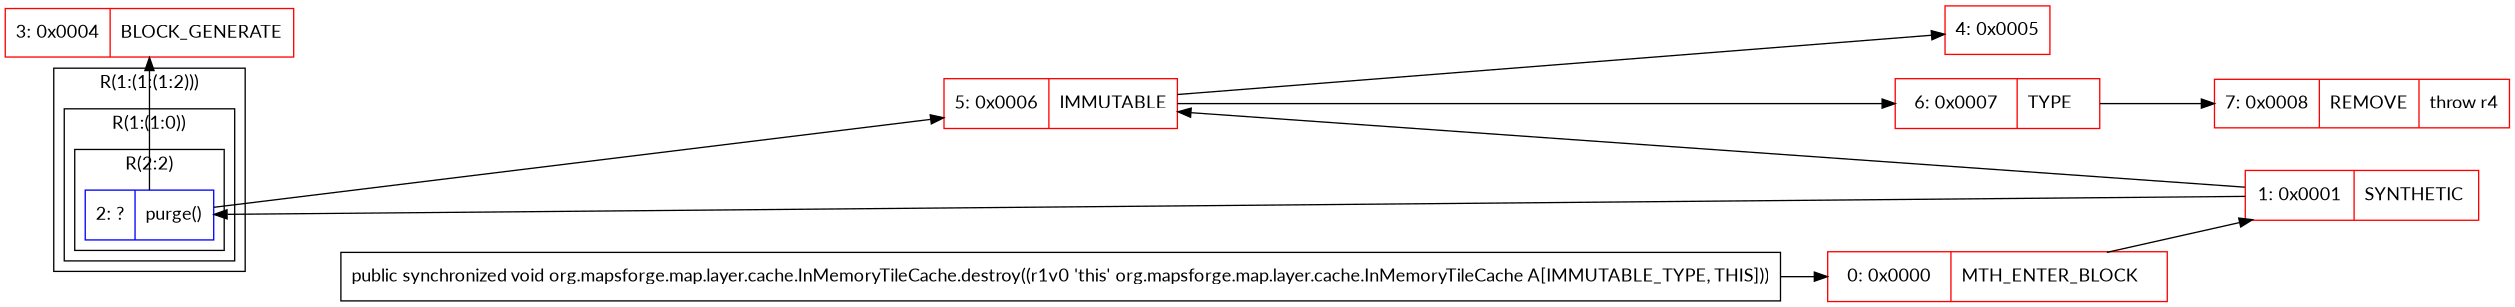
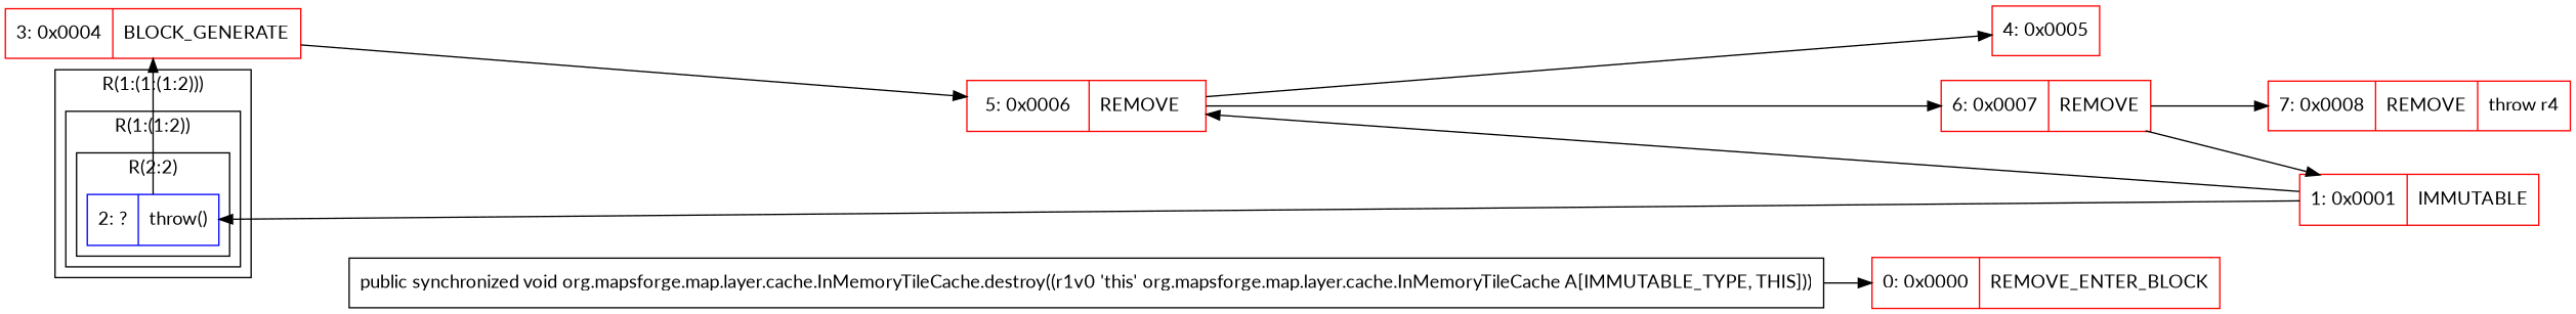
  digraph {
    fontname=Lato
    rankdir=LR
    node [color=red fontname=Lato shape=record]
    edge [fontname=Lato]
-   n1 [color=blue label="{2\:\ ?|purge()\l}"]
+   n1 [color=blue label="{2\:\ ?|throw()\l}"]
    n2 [label="{3\:\ 0x0004|BLOCK_GENERATE\l}"]
-   n3 [label="{5\:\ 0x0006|IMMUTABLE\l}"]
+   n3 [label="{5\:\ 0x0006|REMOVE\l}"]
    n4 [label="{4\:\ 0x0005}"]
-   n5 [label="{6\:\ 0x0007|TYPE\l}"]
-   n6 [label="{0\:\ 0x0000|MTH_ENTER_BLOCK\l}"]
-   n7 [label="{1\:\ 0x0001|SYNTHETIC\l}"]
+   n5 [label="{6\:\ 0x0007|REMOVE\l}"]
+   n6 [label="{0\:\ 0x0000|REMOVE_ENTER_BLOCK\l}"]
+   n7 [label="{1\:\ 0x0001|IMMUTABLE\l}"]
    n8 [label="{7\:\ 0x0008|REMOVE\l|throw r4\l}"]
    n9 [label="{public synchronized void org.mapsforge.map.layer.cache.InMemoryTileCache.destroy((r1v0 'this' org.mapsforge.map.layer.cache.InMemoryTileCache A[IMMUTABLE_TYPE, THIS])) }" color=""]
    subgraph cluster_1 {
      label="R(1:(1:(1:2)))"
      subgraph cluster_2 {
-       label="R(1:(1:0))"
+       label="R(1:(1:2))"
        subgraph cluster_3 {
          label="R(2:2)"
          n1
        }
      }
    }
    n1 -> n2
-   n1 -> n3
+   n2 -> n3
    n3 -> n4
    n3 -> n5
    n5 -> n8
-   n6 -> n7
+   n5 -> n7
    n7 -> n1
    n7 -> n3
    n9 -> n6
  }
